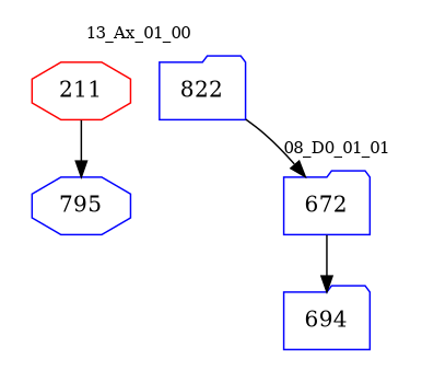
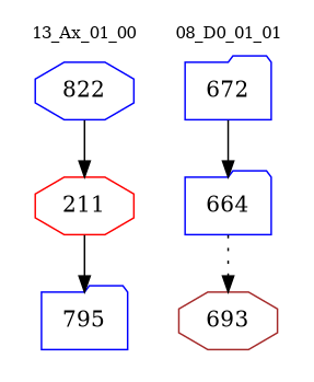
  digraph {
    node [color=blue shape=octagon]
    edge [color=black style=solid]
-   n1 [label=822 shape=folder]
+   n1 [label=822]
    n2 [color=red label=211]
-   n3 [label=795]
+   n3 [label=795 shape=folder]
    n4 [label=672 shape=folder]
-   n5 [label=694 shape=folder]
+   n5 [label=664 shape=folder]
+   n6 [color=brown label=693]
    subgraph cluster_1 {
      color=white
      fontsize=10
      label="13_Ax_01_00"
      n1
      n2
      n3
    }
    subgraph cluster_2 {
      color=white
      fontsize=10
      label="08_D0_01_01"
      n4
      n5
+     n6
    }
-   n1 -> n4
+   n1 -> n2
    n2 -> n3
    n4 -> n5
+   n5 -> n6 [style=dotted]
  }
